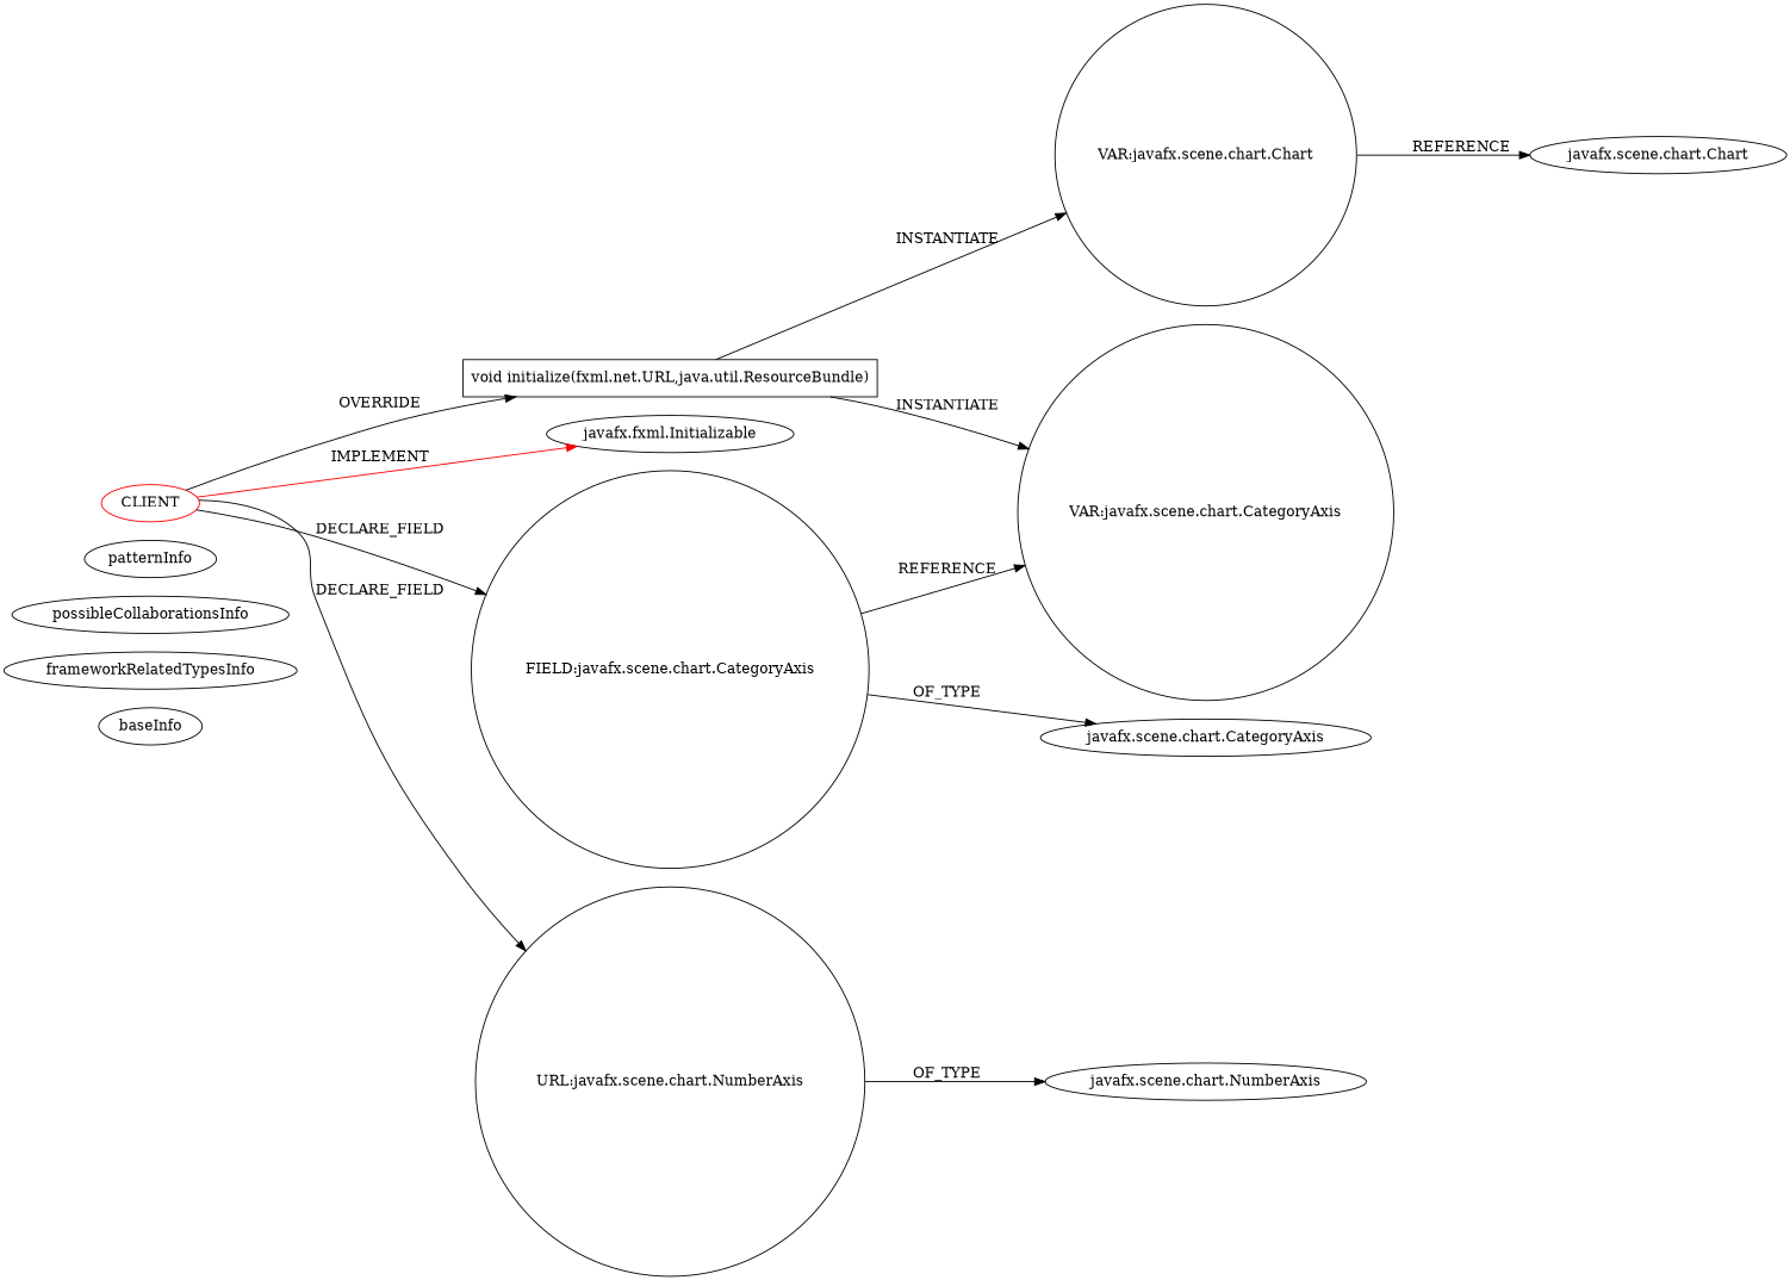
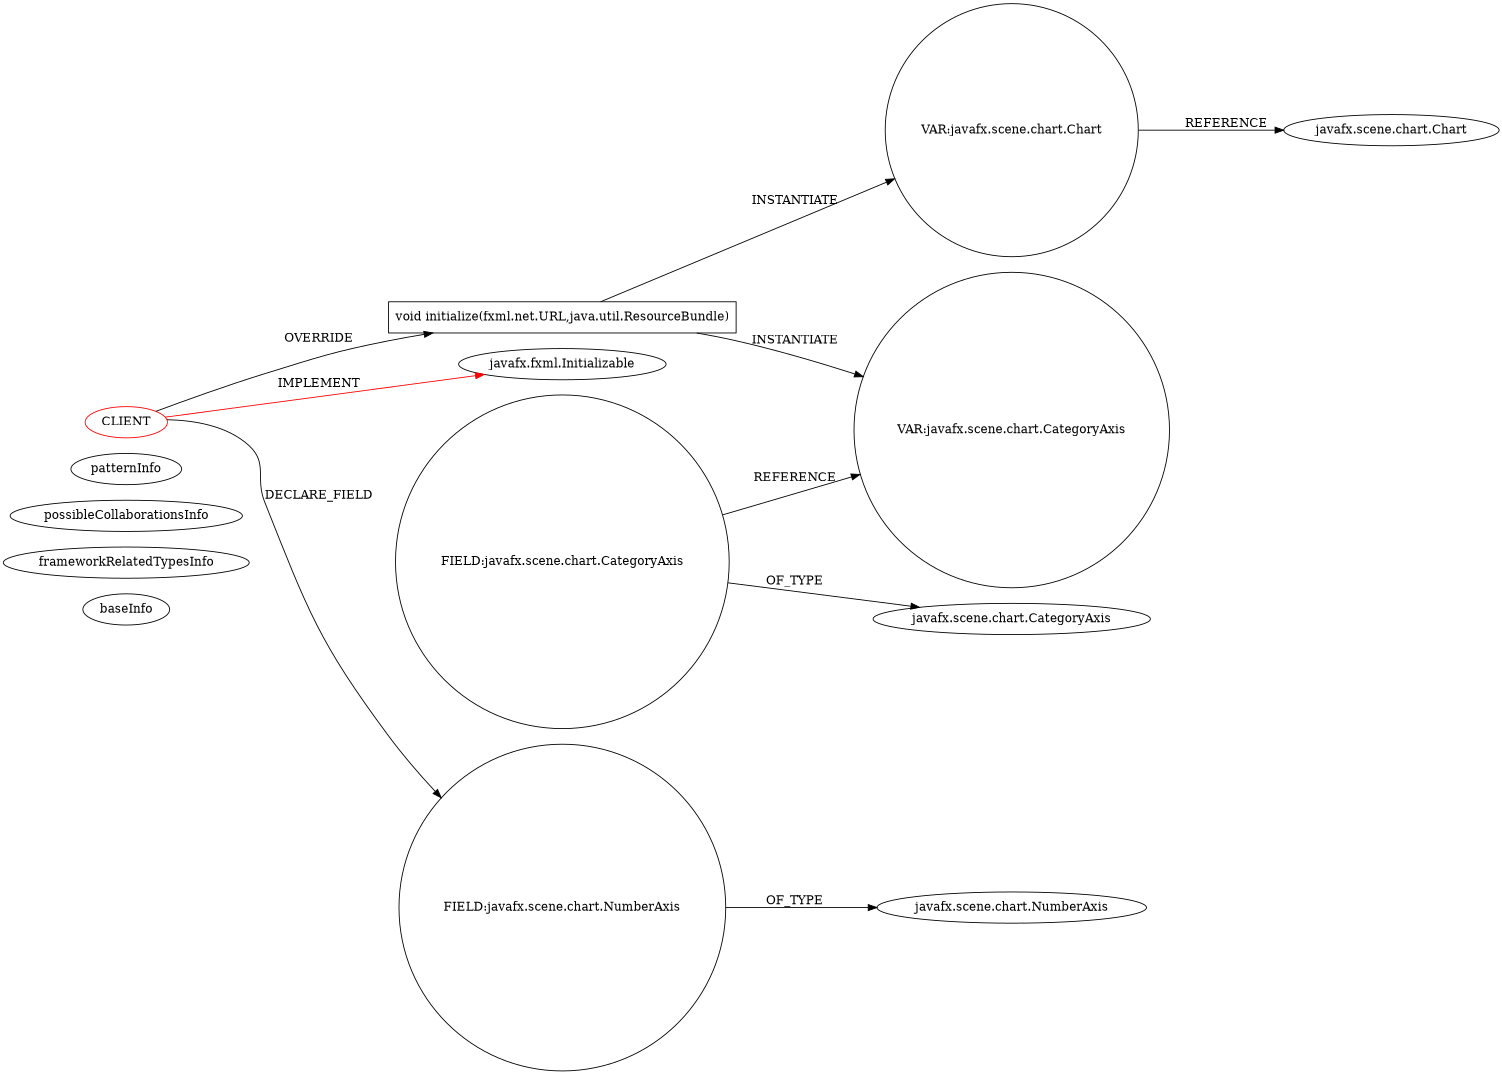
  digraph {
    rankdir=LR
    node [isFrameworkType=false]
    baseInfo [category=pattern graphId=4336 isAnonymous=false possibleRelation=false isFrameworkType=""]
    frameworkRelatedTypesInfo [0="javafx.fxml.Initializable" isFrameworkType=""]
    possibleCollaborationsInfo [isFrameworkType=""]
    patternInfo [frequency=2.0 patternRootClient=0 isFrameworkType=""]
    n5 [label="javafx.scene.chart.Chart" vertexType=FRAMEWORK_CLASS_TYPE]
    n6 [label="VAR:javafx.scene.chart.Chart" shape=circle vertexType=VARIABLE_EXPRESION]
    n7 [label="void initialize(fxml.net.URL,java.util.ResourceBundle)" shape=box vertexType=OVERRIDING_METHOD_DECLARATION]
    n8 [label="VAR:javafx.scene.chart.CategoryAxis" shape=circle vertexType=VARIABLE_EXPRESION]
    n9 [color=red label=CLIENT vertexType=ROOT_CLIENT_CLASS_DECLARATION]
    n10 [label="javafx.fxml.Initializable" vertexType=FRAMEWORK_INTERFACE_TYPE]
-   n11 [label="URL:javafx.scene.chart.NumberAxis" shape=circle vertexType=FIELD_DECLARATION]
+   n11 [label="FIELD:javafx.scene.chart.NumberAxis" shape=circle vertexType=FIELD_DECLARATION]
    n12 [label="FIELD:javafx.scene.chart.CategoryAxis" shape=circle vertexType=FIELD_DECLARATION]
    n13 [label="javafx.scene.chart.NumberAxis" vertexType=FRAMEWORK_CLASS_TYPE]
    n14 [label="javafx.scene.chart.CategoryAxis" vertexType=FRAMEWORK_CLASS_TYPE]
    n6 -> n5 [label=REFERENCE]
    n7 -> n6 [label=INSTANTIATE]
    n7 -> n8 [label=INSTANTIATE]
    n9 -> n7 [label=OVERRIDE]
    n9 -> n10 [color=red label=IMPLEMENT]
    n9 -> n11 [label=DECLARE_FIELD]
-   n9 -> n12 [label=DECLARE_FIELD]
    n11 -> n13 [label=OF_TYPE]
    n12 -> n8 [label=REFERENCE]
    n12 -> n14 [label=OF_TYPE]
  }
